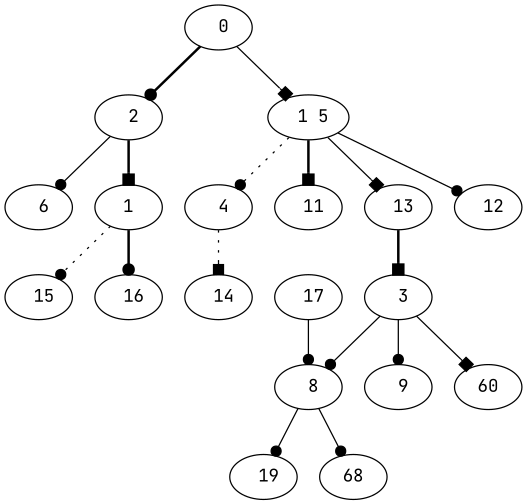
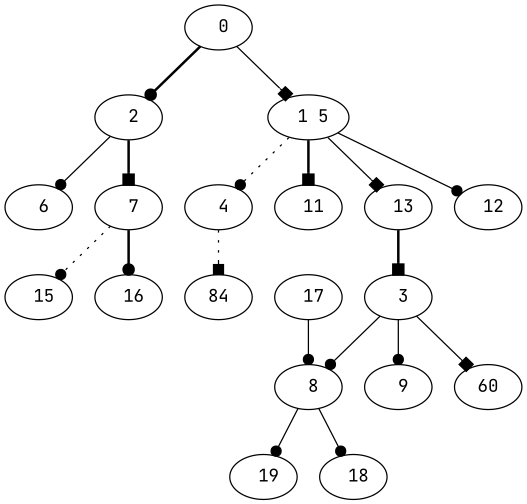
  digraph {
    fontname="JetBrains Mono"
    node [fontname="JetBrains Mono"]
    edge [arrowhead=dot fontname="JetBrains Mono" style=solid]
    " 0"
    " 2"
    " 1 5"
    " 6"
-   " 7" [label=1]
+   " 7"
    " 4"
    " 11"
    " 13"
    " 12"
    " 3"
    " 8"
    " 9"
    n13 [label=60]
    " 15"
    " 16"
-   " 14"
+   " 14" [label=84]
    " 19"
-   " 18" [label=68]
+   " 18"
    " 17"
    " 0" -> " 2" [style=bold]
    " 0" -> " 1 5" [arrowhead=box]
    " 2" -> " 6"
    " 2" -> " 7" [arrowhead=box style=bold]
    " 1 5" -> " 4" [style=dotted]
    " 1 5" -> " 11" [arrowhead=box style=bold]
    " 1 5" -> " 13" [arrowhead=box]
    " 1 5" -> " 12"
    " 7" -> " 15" [style=dotted]
    " 7" -> " 16" [style=bold]
    " 4" -> " 14" [arrowhead=box style=dotted]
    " 13" -> " 3" [arrowhead=box style=bold]
    " 3" -> " 8"
    " 3" -> " 9"
    " 3" -> n13 [arrowhead=box]
    " 8" -> " 19"
    " 8" -> " 18"
    " 17" -> " 8"
  }
